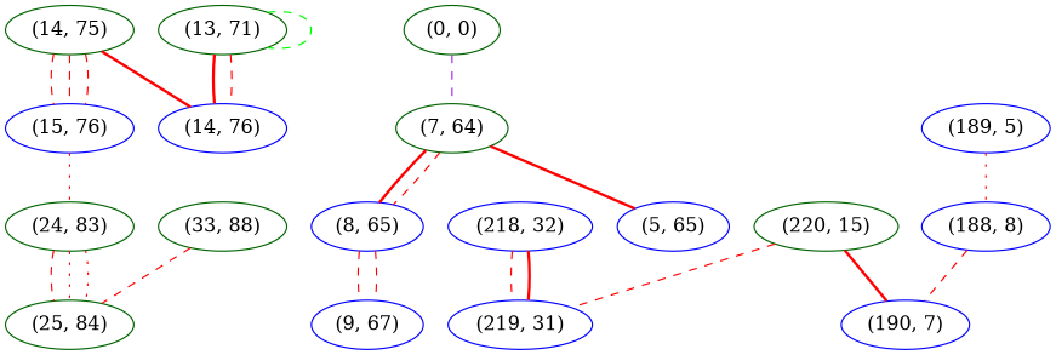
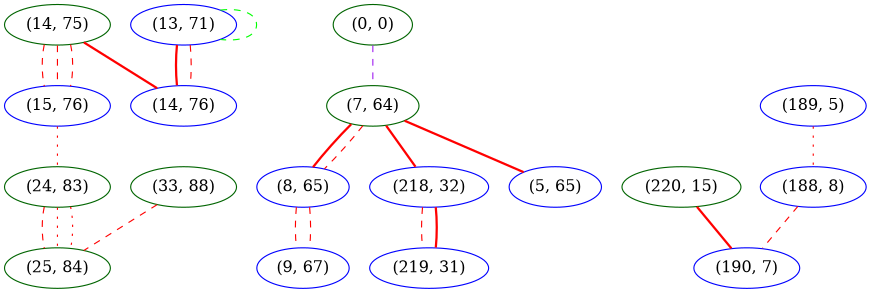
  graph {
    node [color=blue]
    edge [color=red style=dashed weight=1]
    "(14, 75)" [color=darkgreen]
    "(15, 76)"
    n3 [label="(14, 76)"]
    "(24, 83)" [color=darkgreen]
    "(25, 84)" [color=darkgreen]
    "(0, 0)" [color=darkgreen]
    "(7, 64)" [color=darkgreen]
    "(8, 65)"
    "(218, 32)"
    "(5, 65)"
    "(9, 67)"
    "(219, 31)"
-   "(13, 71)" [color=darkgreen]
+   "(13, 71)"
    "(33, 88)" [color=darkgreen]
    "(188, 8)"
    "(190, 7)"
    "(189, 5)"
    "(220, 15)" [color=darkgreen]
    "(14, 75)" -- "(15, 76)"
    "(14, 75)" -- "(15, 76)"
    "(14, 75)" -- "(15, 76)"
    "(14, 75)" -- n3 [style=bold]
    "(15, 76)" -- "(24, 83)" [style=dotted]
    "(24, 83)" -- "(25, 84)"
    "(24, 83)" -- "(25, 84)" [style=dotted]
    "(24, 83)" -- "(25, 84)" [style=dotted]
    "(0, 0)" -- "(7, 64)" [color=purple weight=4]
    "(7, 64)" -- "(8, 65)" [style=bold]
    "(7, 64)" -- "(8, 65)"
+   "(7, 64)" -- "(218, 32)" [style=bold]
    "(7, 64)" -- "(5, 65)" [style=bold]
    "(8, 65)" -- "(9, 67)"
    "(8, 65)" -- "(9, 67)"
    "(218, 32)" -- "(219, 31)"
    "(218, 32)" -- "(219, 31)" [style=bold]
    "(13, 71)" -- n3 [style=bold]
    "(13, 71)" -- n3
    "(13, 71)" -- "(13, 71)" [color=green weight=2]
    "(33, 88)" -- "(25, 84)"
    "(188, 8)" -- "(190, 7)"
    "(189, 5)" -- "(188, 8)" [style=dotted]
-   "(220, 15)" -- "(219, 31)"
    "(220, 15)" -- "(190, 7)" [style=bold]
  }
